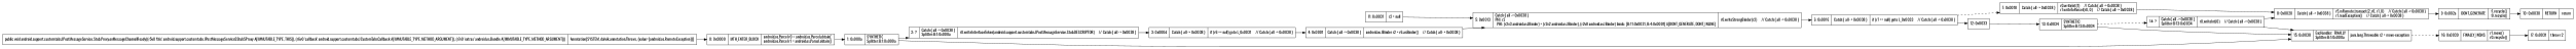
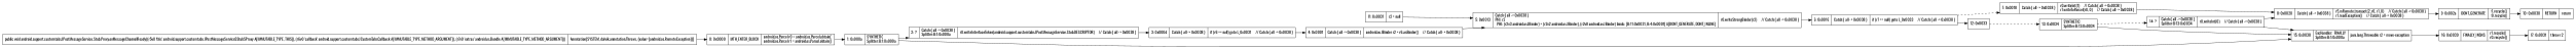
  digraph {
    fontname=Oswald
    rankdir=LR
    node [fontname=Oswald shape=record]
    edge [fontname=Oswald]
    n1 [label="{0\:\ 0x0000|MTH_ENTER_BLOCK\l|android.os.Parcel r0 = android.os.Parcel.obtain()\landroid.os.Parcel r1 = android.os.Parcel.obtain()\l}"]
    n2 [label="{1\:\ 0x000a|SYNTHETIC\lSplitter:B:1:0x000a\l}"]
    n3 [label="{2\:\ ?|Catch:\{ all \-\> 0x0038 \}\lSplitter:B:1:0x000a\l|r0.writeInterfaceToken(android.support.customtabs.IPostMessageService.Stub.DESCRIPTOR)     \/\/ Catch:\{ all \-\> 0x0038 \}\l}"]
    n4 [label="{15\:\ 0x0038|ExcHandler:  FINALLY\lSplitter:B:1:0x000a\l|java.lang.Throwable r2 = move\-exception\l}"]
    n5 [label="{3\:\ 0x000d|Catch:\{ all \-\> 0x0038 \}\l|if (r6 == null) goto L_0x0031     \/\/ Catch:\{ all \-\> 0x0038 \}\l}"]
-   n6 [label="{16\:\ 0x0039|FINALLY_INSNS\l|r1.move()\lr0.recycle()\l}"]
+   n6 [label="{16\:\ 0x0039|FINALLY_INSNS\l|r1.recycle()\lr0.recycle()\l}"]
    n7 [label="{4\:\ 0x000f|Catch:\{ all \-\> 0x0038 \}\l|android.os.IBinder r2 = r6.asBinder()     \/\/ Catch:\{ all \-\> 0x0038 \}\l}"]
    n8 [label="{5\:\ 0x0013|Catch:\{ all \-\> 0x0038 \}\lPHI: r2 \l  PHI: (r2v3 android.os.IBinder) = (r2v2 android.os.IBinder), (r2v8 android.os.IBinder) binds: [B:11:0x0031, B:4:0x000f] A[DONT_GENERATE, DONT_INLINE]\l|r0.writeStrongBinder(r2)     \/\/ Catch:\{ all \-\> 0x0038 \}\l}"]
    n9 [label="{11\:\ 0x0031|r2 = null\l}"]
    n10 [label="{6\:\ 0x0016|Catch:\{ all \-\> 0x0038 \}\l|if (r7 == null) goto L_0x0033     \/\/ Catch:\{ all \-\> 0x0038 \}\l}"]
    n11 [label="{7\:\ 0x0018|Catch:\{ all \-\> 0x0038 \}\l|r0.writeInt(1)     \/\/ Catch:\{ all \-\> 0x0038 \}\lr7.writeToParcel(r0, 0)     \/\/ Catch:\{ all \-\> 0x0038 \}\l}"]
    n12 [label="{12\:\ 0x0033}"]
    n13 [label="{8\:\ 0x0020|Catch:\{ all \-\> 0x0038 \}\l|r5.mRemote.transact(2, r0, r1, 0)     \/\/ Catch:\{ all \-\> 0x0038 \}\lr1.readException()     \/\/ Catch:\{ all \-\> 0x0038 \}\l}"]
    n14 [label="{13\:\ 0x0034|SYNTHETIC\lSplitter:B:13:0x0034\l}"]
    n15 [label="{9\:\ 0x002a|DONT_GENERATE\l|r1.recycle()\lr0.recycle()\l}"]
    n16 [label="{10\:\ 0x0030|RETURN\l|return\l}"]
    n17 [label="{14\:\ ?|Catch:\{ all \-\> 0x0038 \}\lSplitter:B:13:0x0034\l|r0.writeInt(0)     \/\/ Catch:\{ all \-\> 0x0038 \}\l}"]
    n18 [label="{17\:\ 0x003f|throw r2\l}"]
    n19 [label="{public void android.support.customtabs.IPostMessageService.Stub.Proxy.onMessageChannelReady((r5v0 'this' android.support.customtabs.IPostMessageService$Stub$Proxy A[IMMUTABLE_TYPE, THIS]), (r6v0 'callback' android.support.customtabs.ICustomTabsCallback A[IMMUTABLE_TYPE, METHOD_ARGUMENT]), (r7v0 'extras' android.os.Bundle A[IMMUTABLE_TYPE, METHOD_ARGUMENT]))  | Annotation[SYSTEM, dalvik.annotation.Throws, \{value=[android.os.RemoteException]\}]\l}"]
    n1 -> n2
    n2 -> n3
    n2 -> n4
    n3 -> n5
-   n4 -> n6 [style=dashed]
+   n4 -> n6
    n5 -> n7 [style=solid]
    n6 -> n18
    n7 -> n8
    n8 -> n10
    n9 -> n8
    n10 -> n11 [style=dashed]
    n10 -> n12
    n11 -> n13
-   n12 -> n14
+   n12 -> n14 [style=dashed]
    n13 -> n15
    n14 -> n4
    n14 -> n17 [style=dashed]
    n15 -> n16
    n17 -> n4
    n17 -> n13
    n19 -> n1
  }
